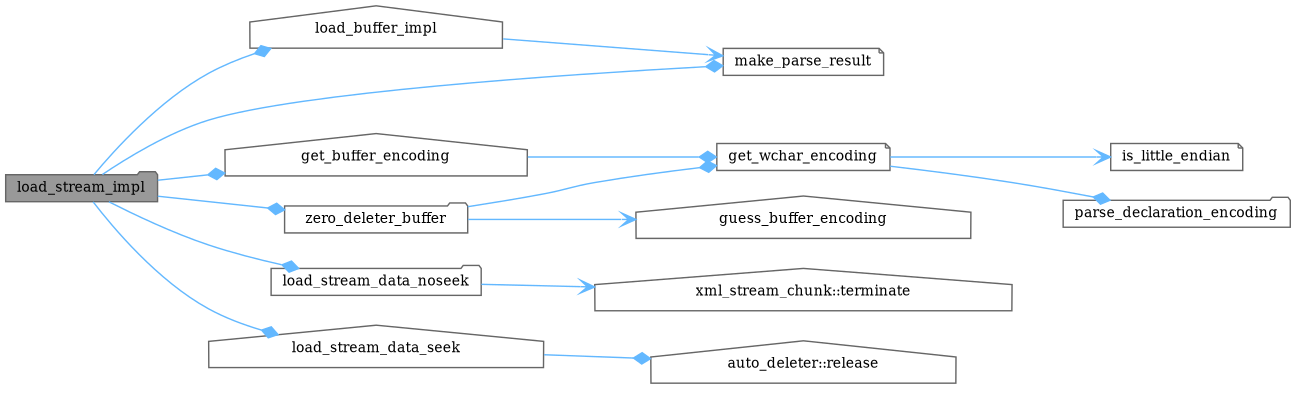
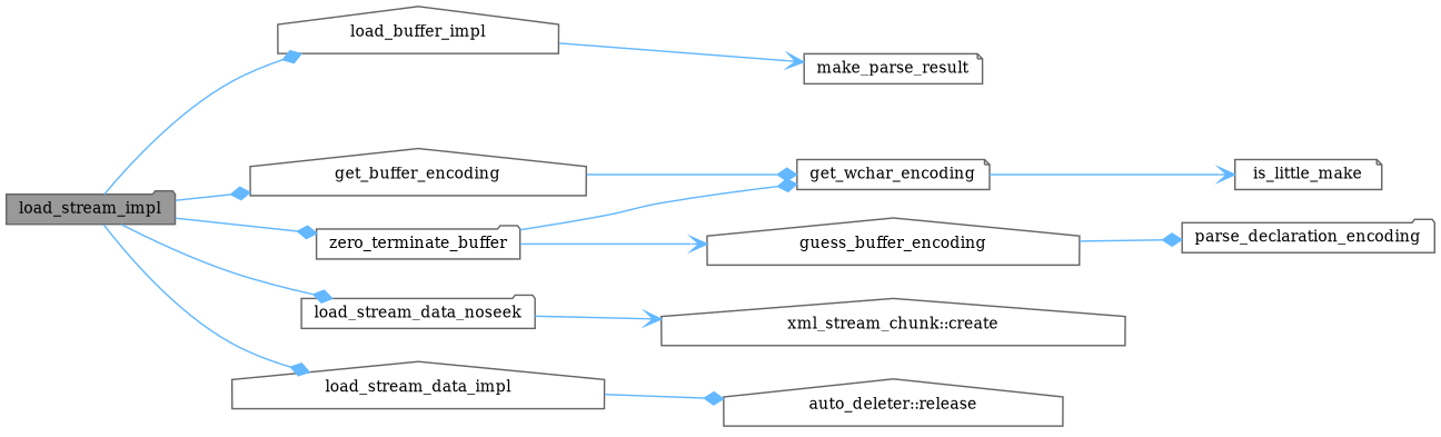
  digraph {
    fontname="DejaVu Serif"
    rankdir=LR
    node [color=grey40 fillcolor=white fontname="DejaVu Serif" fontsize=10 shape=house style=filled]
    edge [arrowhead=diamond color=steelblue1 fontname="DejaVu Serif" fontsize=10 labelfontname=Helvetica labelfontsize=10 style=solid]
    n1 [color=gray40 fillcolor=grey60 fontcolor=black height=0.2 label=load_stream_impl shape=folder width=0.4]
    n2 [height=0.2 label=get_buffer_encoding width=0.4]
    n3 [height=0.2 label=load_buffer_impl width=0.4]
    n4 [height=0.2 label=make_parse_result shape=note width=0.4]
    n5 [height=0.2 label=load_stream_data_noseek shape=folder width=0.4]
-   n6 [height=0.2 label=load_stream_data_seek width=0.4]
-   n7 [height=0.2 label=zero_deleter_buffer shape=folder width=0.4]
+   n6 [height=0.2 label=load_stream_data_impl width=0.4]
+   n7 [height=0.2 label=zero_terminate_buffer shape=folder width=0.4]
    n8 [height=0.2 label=get_wchar_encoding shape=note width=0.4]
-   n9 [height=0.2 label="xml_stream_chunk::terminate" width=0.4]
+   n9 [height=0.2 label="xml_stream_chunk::create" width=0.4]
    n10 [height=0.2 label="auto_deleter::release" width=0.4]
    n11 [height=0.2 label=guess_buffer_encoding width=0.4]
-   n12 [height=0.2 label=is_little_endian shape=note width=0.4]
+   n12 [height=0.2 label=is_little_make shape=note width=0.4]
    n13 [height=0.2 label=parse_declaration_encoding shape=folder width=0.4]
    n1 -> n2
    n1 -> n3
-   n1 -> n4
    n1 -> n5
    n1 -> n6
    n1 -> n7
    n2 -> n8
    n3 -> n4 [arrowhead=vee]
    n5 -> n9 [arrowhead=vee]
    n6 -> n10
    n7 -> n8
    n7 -> n11 [arrowhead=vee]
    n8 -> n12 [arrowhead=vee]
-   n8 -> n13
+   n11 -> n13
  }
